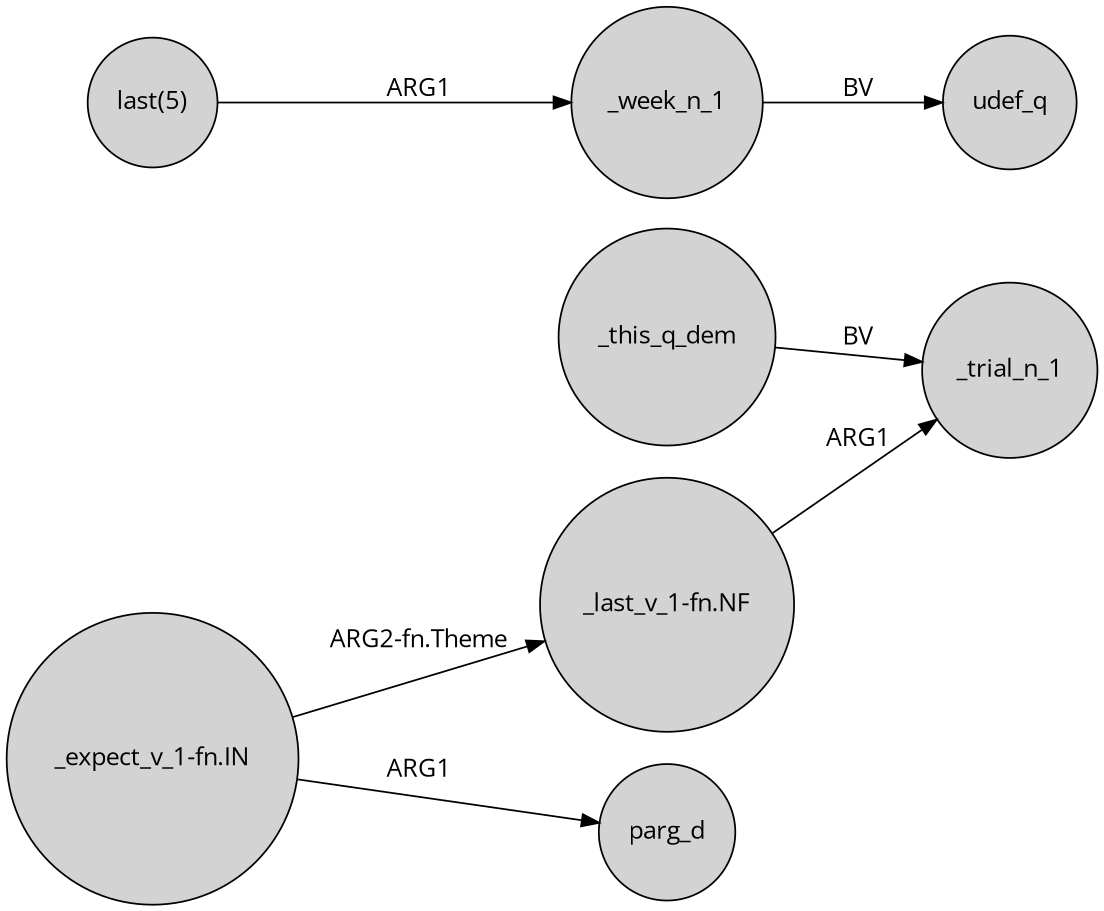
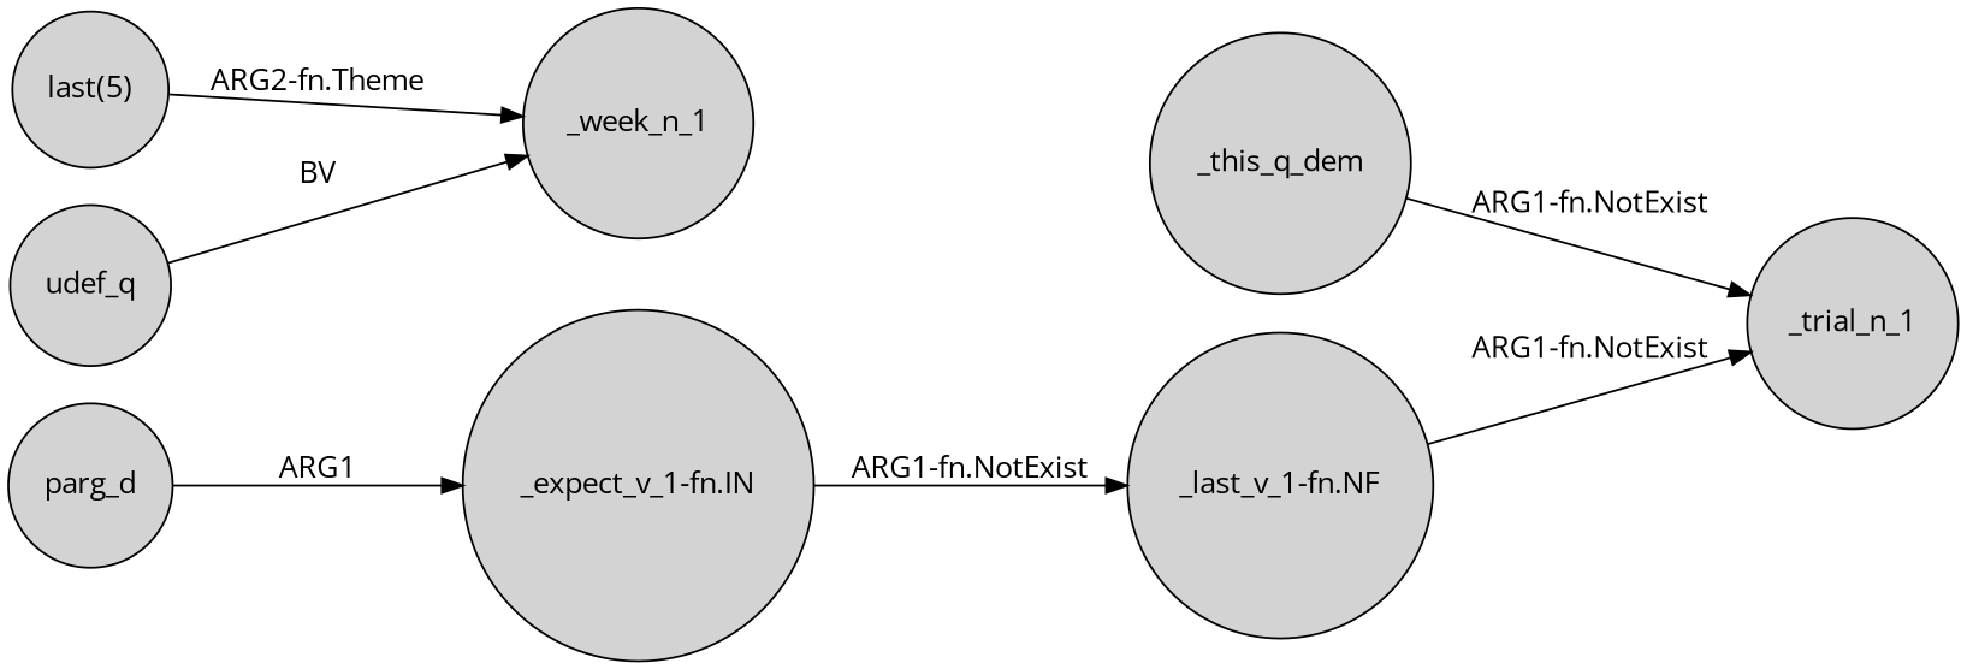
  digraph {
    fontname="Open Sans"
    rankdir=LR
    node [fontname="Open Sans" shape=circle style=filled]
    edge [fontname="Open Sans"]
    _this_q_dem
    _trial_n_1
    "_last_v_1-fn.NF"
    n4 [label="last(5)"]
    _week_n_1
    udef_q
    parg_d
    "_expect_v_1-fn.IN"
-   _this_q_dem -> _trial_n_1 [label=BV]
-   "_last_v_1-fn.NF" -> _trial_n_1 [label=ARG1]
-   n4 -> _week_n_1 [label=ARG1]
-   _week_n_1 -> udef_q [label=BV]
-   "_expect_v_1-fn.IN" -> parg_d [label=ARG1]
-   "_expect_v_1-fn.IN" -> "_last_v_1-fn.NF" [label="ARG2-fn.Theme"]
+   _this_q_dem -> _trial_n_1 [label="ARG1-fn.NotExist"]
+   "_last_v_1-fn.NF" -> _trial_n_1 [label="ARG1-fn.NotExist"]
+   n4 -> _week_n_1 [label="ARG2-fn.Theme"]
+   udef_q -> _week_n_1 [label=BV]
+   parg_d -> "_expect_v_1-fn.IN" [label=ARG1]
+   "_expect_v_1-fn.IN" -> "_last_v_1-fn.NF" [label="ARG1-fn.NotExist"]
  }
